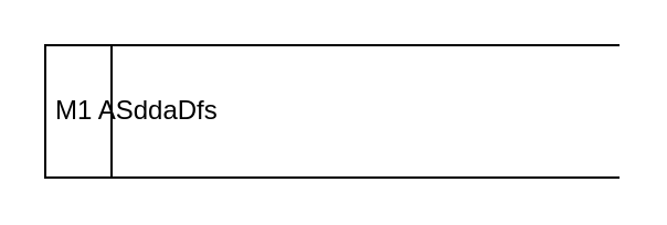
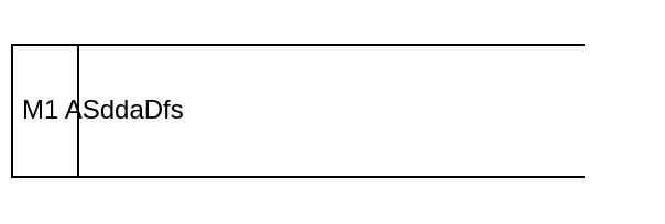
  <mxCell id="0" />
  <mxCell id="1" parent="0" />
- <mxCell id="2" value="M1&lt;span style=&quot;white-space: pre&quot;&gt; &lt;/span&gt;ASddaDfs" style="html=1;dashed=0;whitespace=wrap;shape=mxgraph.dfd.dataStoreID;align=left;spacingLeft=3;points=[[0,0],[0.5,0],[1,0],[0,0.5],[1,0.5],[0,1],[0.5,1],[1,1]];" vertex="1" parent="1"><mxGeometry x="20" y="20" width="260" height="60" as="geometry" /></mxCell>
+ <mxCell id="2" value="M1&lt;span style=&quot;white-space: pre&quot;&gt; &lt;/span&gt;ASddaDfs" style="html=1;dashed=0;whitespace=wrap;shape=mxgraph.dfd.dataStoreID;align=left;spacingLeft=3;points=[[0,0],[0.5,0],[1,0],[0,0.5],[1,0.5],[0,1],[0.5,1],[1,1]];" vertex="1" parent="1"><mxGeometry x="5" y="20" width="260" height="60" as="geometry" /></mxCell>
